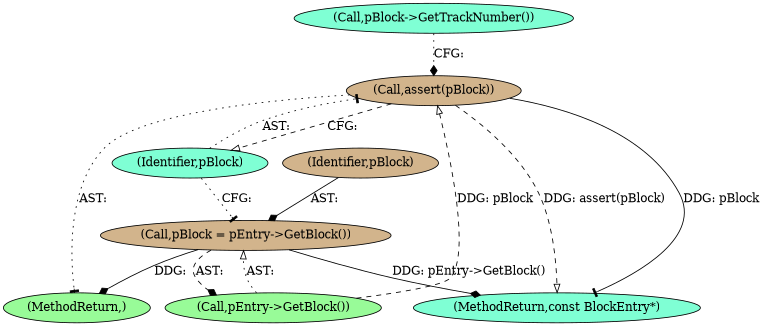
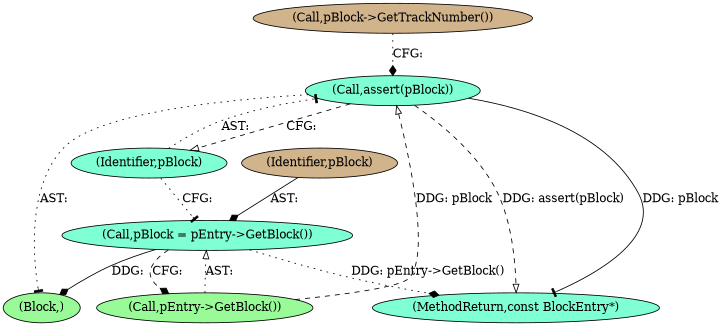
  digraph {
    node [fillcolor=tan style=filled]
    edge [arrowhead=diamond style=dotted]
-   n1 [label="(Call,assert(pBlock))"]
+   n1 [fillcolor=aquamarine label="(Call,assert(pBlock))"]
    n2 [fillcolor=aquamarine label="(Identifier,pBlock)"]
    n3 [fillcolor=aquamarine label="(MethodReturn,const BlockEntry*)"]
-   n4 [fillcolor=palegreen label="(MethodReturn,)"]
-   n5 [label="(Call,pBlock = pEntry->GetBlock())"]
+   n4 [fillcolor=palegreen label="(Block,)"]
+   n5 [fillcolor=aquamarine label="(Call,pBlock = pEntry->GetBlock())"]
    n6 [fillcolor=palegreen label="(Call,pEntry->GetBlock())"]
    n7 [label="(Identifier,pBlock)"]
-   n8 [fillcolor=aquamarine label="(Call,pBlock->GetTrackNumber())"]
+   n8 [label="(Call,pBlock->GetTrackNumber())"]
    n1 -> n2 [arrowhead=onormal label="CFG: " style=dashed]
    n1 -> n3 [arrowhead=tee label="DDG: pBlock" style=solid]
    n1 -> n3 [arrowhead=onormal label="DDG: assert(pBlock)" style=dashed]
    n1 -> n4 [arrowhead=tee label="AST: "]
    n2 -> n1 [arrowhead=tee label="AST: "]
    n2 -> n5 [arrowhead=tee label="CFG: "]
-   n5 -> n3 [label="DDG: pEntry->GetBlock()" style=solid]
+   n5 -> n3 [label="DDG: pEntry->GetBlock()"]
    n5 -> n4 [label="DDG: " style=solid]
-   n5 -> n6 [label="AST: " style=dashed]
+   n5 -> n6 [label="CFG: " style=dashed]
    n6 -> n1 [arrowhead=onormal label="DDG: pBlock" style=dashed]
    n6 -> n5 [arrowhead=onormal label="AST: "]
    n7 -> n5 [label="AST: " style=solid]
    n8 -> n1 [label="CFG: "]
  }
